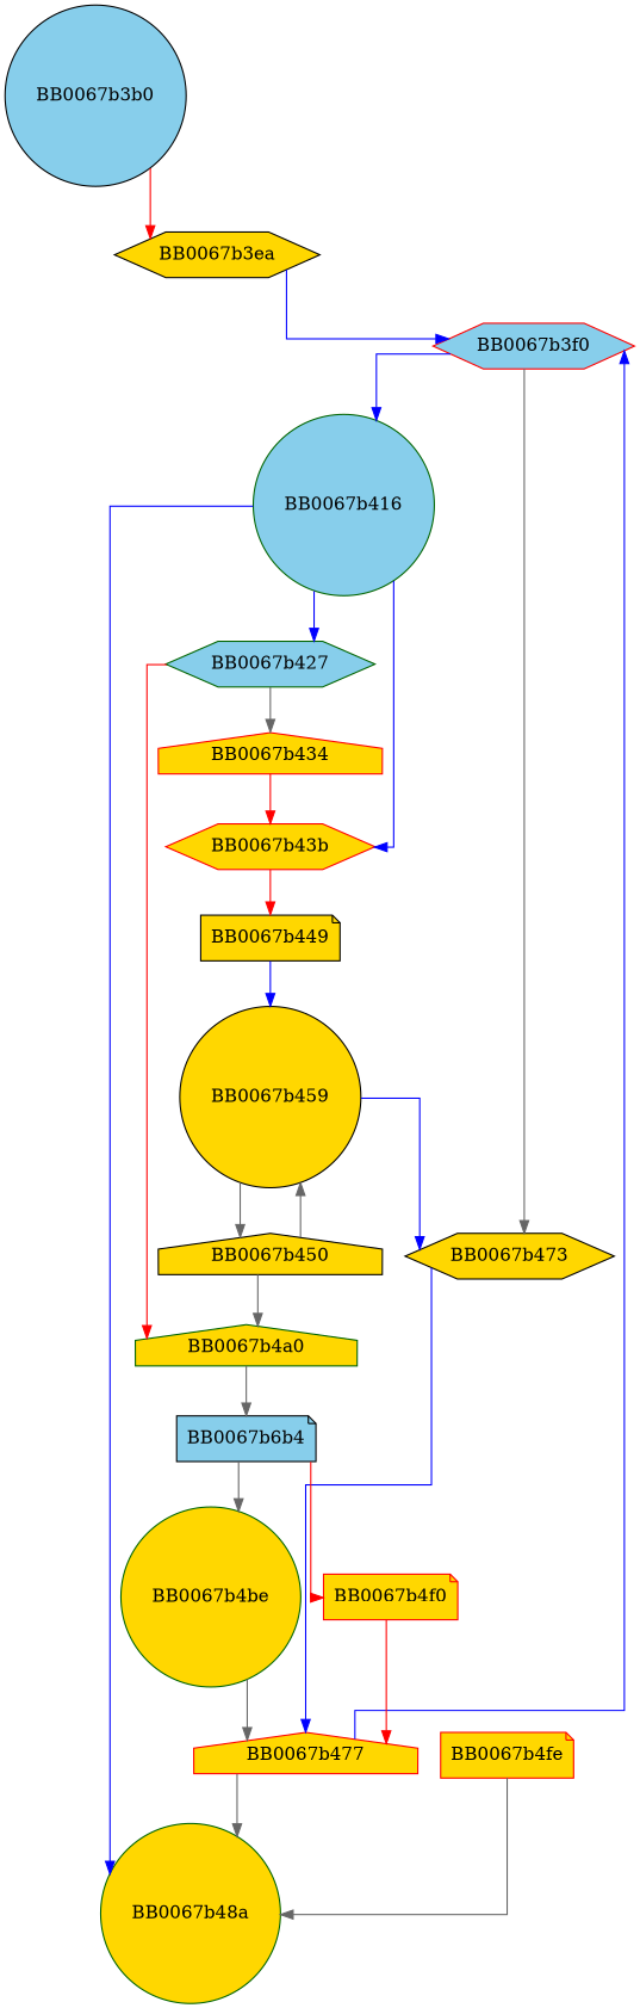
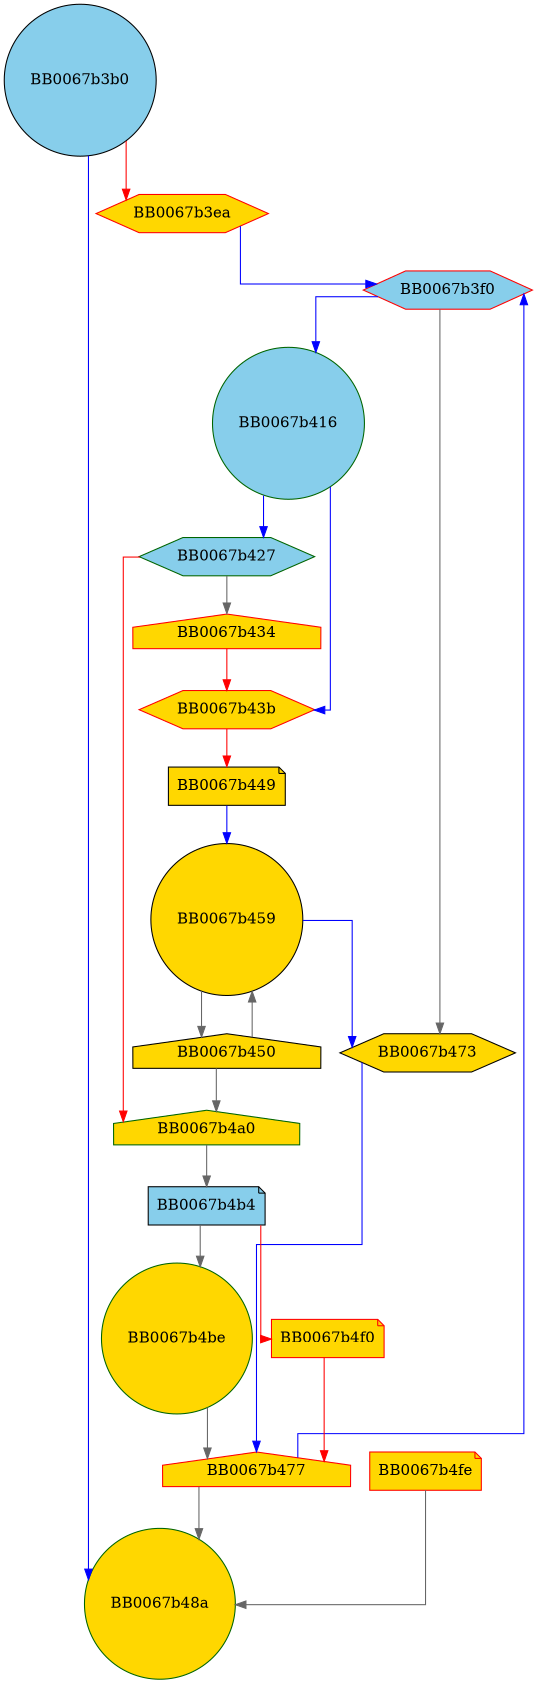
  digraph {
    splines=ortho
    node [color=black fillcolor=gold shape=circle style=filled]
    edge [color=gray40]
    BB0067b3b0 [fillcolor=skyblue]
    BB0067b48a [color=darkgreen]
-   BB0067b3ea [shape=hexagon]
+   BB0067b3ea [color=red shape=hexagon]
    BB0067b3f0 [color=red fillcolor=skyblue shape=hexagon]
    BB0067b473 [shape=hexagon]
    BB0067b416 [color=darkgreen fillcolor=skyblue]
    BB0067b477 [color=red shape=house]
    BB0067b43b [color=red shape=hexagon]
    BB0067b427 [color=darkgreen fillcolor=skyblue shape=hexagon]
    BB0067b449 [shape=note]
    BB0067b4a0 [color=darkgreen shape=house]
    BB0067b434 [color=red shape=house]
-   BB0067b4b4 [fillcolor=skyblue shape=note label=BB0067b6b4]
+   BB0067b4b4 [fillcolor=skyblue shape=note]
    BB0067b459
    BB0067b4fe [color=red shape=note]
    BB0067b4f0 [color=red shape=note]
    BB0067b4be [color=darkgreen]
    BB0067b450 [shape=house]
-   BB0067b416 -> BB0067b48a [color=blue]
+   BB0067b3b0 -> BB0067b48a [color=blue]
    BB0067b3b0 -> BB0067b3ea [color=red]
    BB0067b3ea -> BB0067b3f0 [color=blue]
    BB0067b3f0 -> BB0067b473
    BB0067b3f0 -> BB0067b416 [color=blue]
    BB0067b473 -> BB0067b477 [color=blue]
    BB0067b416 -> BB0067b43b [color=blue]
    BB0067b416 -> BB0067b427 [color=blue]
    BB0067b477 -> BB0067b48a
    BB0067b477 -> BB0067b3f0 [color=blue]
    BB0067b43b -> BB0067b449 [color=red]
    BB0067b427 -> BB0067b4a0 [color=red]
    BB0067b427 -> BB0067b434
    BB0067b449 -> BB0067b459 [color=blue]
    BB0067b4a0 -> BB0067b4b4
    BB0067b434 -> BB0067b43b [color=red]
    BB0067b4b4 -> BB0067b4f0 [color=red]
    BB0067b4b4 -> BB0067b4be
    BB0067b459 -> BB0067b473 [color=blue]
    BB0067b459 -> BB0067b450
    BB0067b4fe -> BB0067b48a
    BB0067b4f0 -> BB0067b477 [color=red]
    BB0067b4be -> BB0067b477
    BB0067b450 -> BB0067b4a0
    BB0067b450 -> BB0067b459
  }
